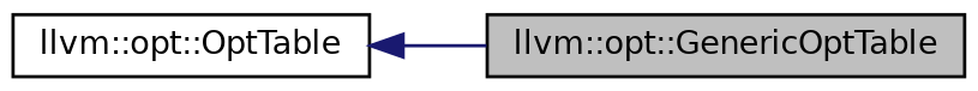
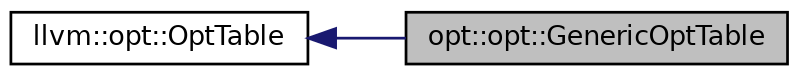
  digraph {
    rankdir=LR
    node [color=black fontname=Helvetica fontsize=10 shape=record]
-   n1 [fillcolor=grey75 fontcolor=black height=0.2 label="llvm::opt::GenericOptTable" style=filled width=0.4]
+   n1 [fillcolor=grey75 fontcolor=black height=0.2 label="opt::opt::GenericOptTable" style=filled width=0.4]
    n2 [height=0.2 label="llvm::opt::OptTable" width=0.4]
    n2 -> n1 [color=midnightblue dir=back fontname=Helvetica fontsize=10 labelfontname=Helvetica labelfontsize=10 style=solid]
  }
